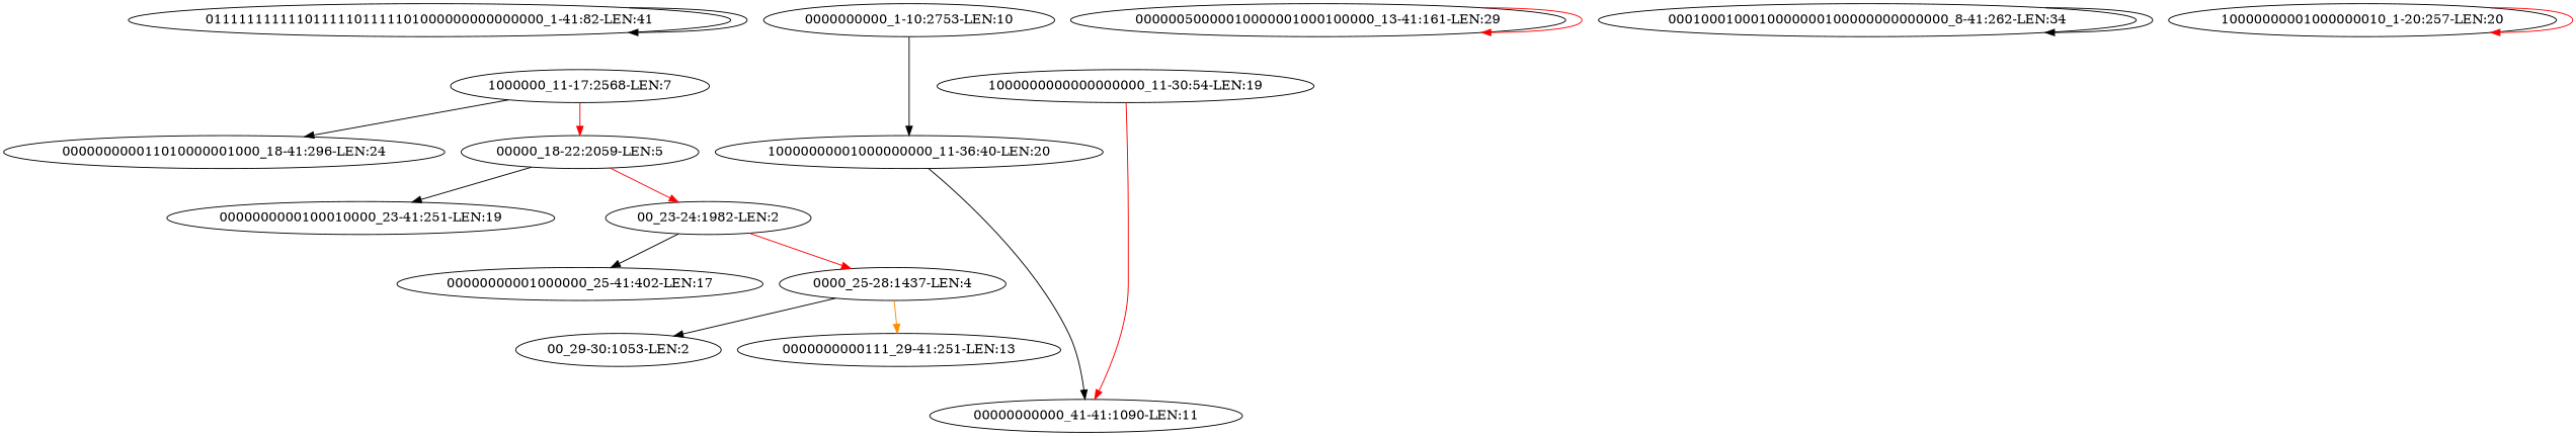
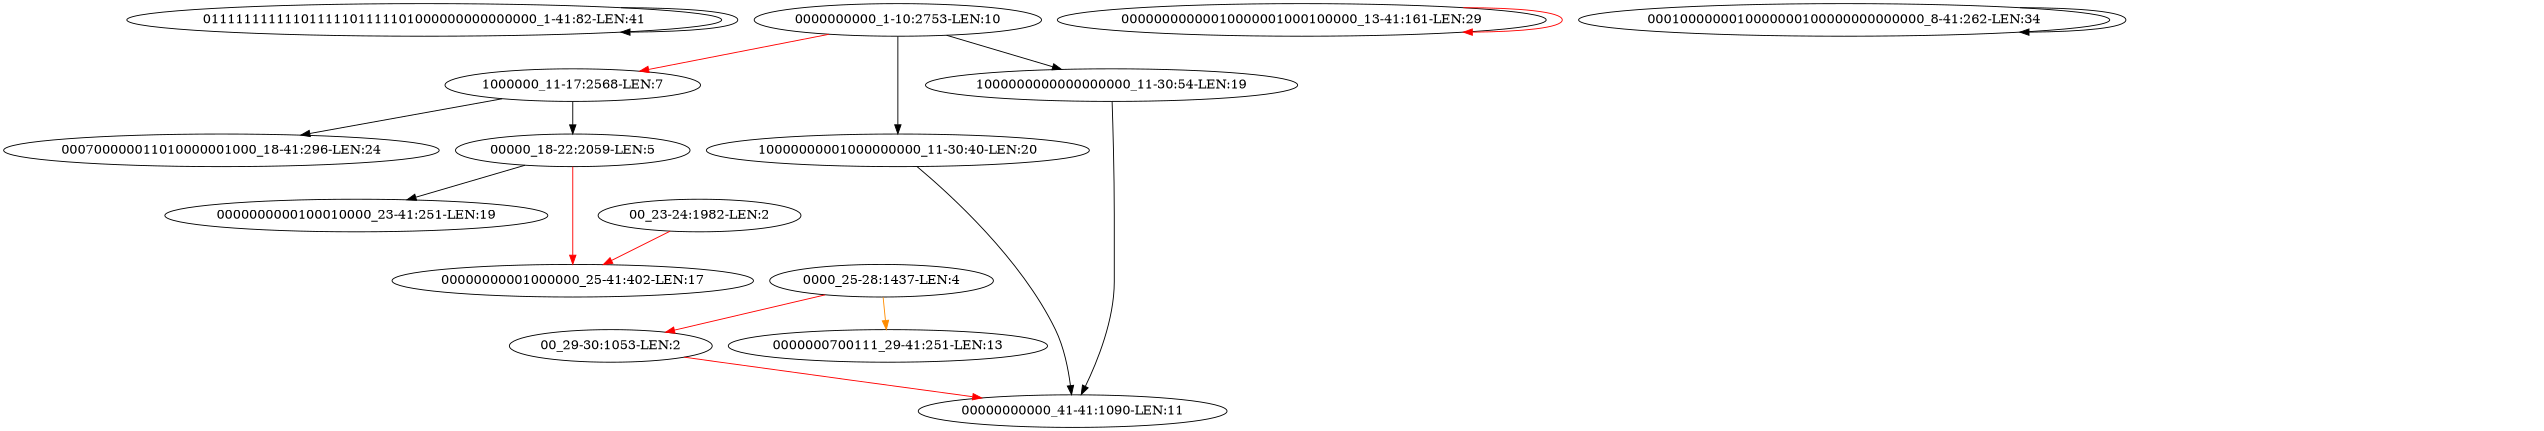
  digraph {
    edge [color=red]
    "01111111111101111101111101000000000000000_1-41:82-LEN:41"
    n2 [label="00000000000_41-41:1090-LEN:11"]
    "00_29-30:1053-LEN:2"
-   "00000000000010000001000100000_13-41:161-LEN:29" [label="00000050000010000001000100000_13-41:161-LEN:29"]
+   "00000000000010000001000100000_13-41:161-LEN:29"
    "1000000_11-17:2568-LEN:7"
-   "000000000011010000001000_18-41:296-LEN:24"
+   "000000000011010000001000_18-41:296-LEN:24" [label="000700000011010000001000_18-41:296-LEN:24"]
    "00000_18-22:2059-LEN:5"
    "0000000000100010000_23-41:251-LEN:19"
    "00_23-24:1982-LEN:2"
    "00000000001000000_25-41:402-LEN:17"
    "0000_25-28:1437-LEN:4"
-   "10000000001000000000_11-30:40-LEN:20" [label="10000000001000000000_11-36:40-LEN:20"]
-   "0001000000010000000100000000000000_8-41:262-LEN:34" [label="0001000100010000000100000000000000_8-41:262-LEN:34"]
-   "10000000001000000010_1-20:257-LEN:20"
-   "0000000000111_29-41:251-LEN:13"
+   "10000000001000000000_11-30:40-LEN:20"
+   "0001000000010000000100000000000000_8-41:262-LEN:34"
+   "0000000000111_29-41:251-LEN:13" [label="0000000700111_29-41:251-LEN:13"]
    "1000000000000000000_11-30:54-LEN:19"
    "0000000000_1-10:2753-LEN:10"
    "01111111111101111101111101000000000000000_1-41:82-LEN:41" -> "01111111111101111101111101000000000000000_1-41:82-LEN:41" [color=black]
+   "00_29-30:1053-LEN:2" -> n2
    "00000000000010000001000100000_13-41:161-LEN:29" -> "00000000000010000001000100000_13-41:161-LEN:29"
    "1000000_11-17:2568-LEN:7" -> "000000000011010000001000_18-41:296-LEN:24" [color=black]
-   "1000000_11-17:2568-LEN:7" -> "00000_18-22:2059-LEN:5"
+   "1000000_11-17:2568-LEN:7" -> "00000_18-22:2059-LEN:5" [color=black]
    "00000_18-22:2059-LEN:5" -> "0000000000100010000_23-41:251-LEN:19" [color=black]
-   "00000_18-22:2059-LEN:5" -> "00_23-24:1982-LEN:2"
-   "00_23-24:1982-LEN:2" -> "00000000001000000_25-41:402-LEN:17" [color=black]
-   "00_23-24:1982-LEN:2" -> "0000_25-28:1437-LEN:4"
-   "0000_25-28:1437-LEN:4" -> "00_29-30:1053-LEN:2" [color=black]
+   "00000_18-22:2059-LEN:5" -> "00000000001000000_25-41:402-LEN:17"
+   "00_23-24:1982-LEN:2" -> "00000000001000000_25-41:402-LEN:17"
+   "0000_25-28:1437-LEN:4" -> "00_29-30:1053-LEN:2"
    "0000_25-28:1437-LEN:4" -> "0000000000111_29-41:251-LEN:13" [color=darkorange]
    "10000000001000000000_11-30:40-LEN:20" -> n2 [color=black]
    "0001000000010000000100000000000000_8-41:262-LEN:34" -> "0001000000010000000100000000000000_8-41:262-LEN:34" [color=black]
-   "10000000001000000010_1-20:257-LEN:20" -> "10000000001000000010_1-20:257-LEN:20"
-   "1000000000000000000_11-30:54-LEN:19" -> n2
+   "1000000000000000000_11-30:54-LEN:19" -> n2 [color=black]
+   "0000000000_1-10:2753-LEN:10" -> "1000000_11-17:2568-LEN:7"
    "0000000000_1-10:2753-LEN:10" -> "10000000001000000000_11-30:40-LEN:20" [color=black]
+   "0000000000_1-10:2753-LEN:10" -> "1000000000000000000_11-30:54-LEN:19" [color=black]
  }
